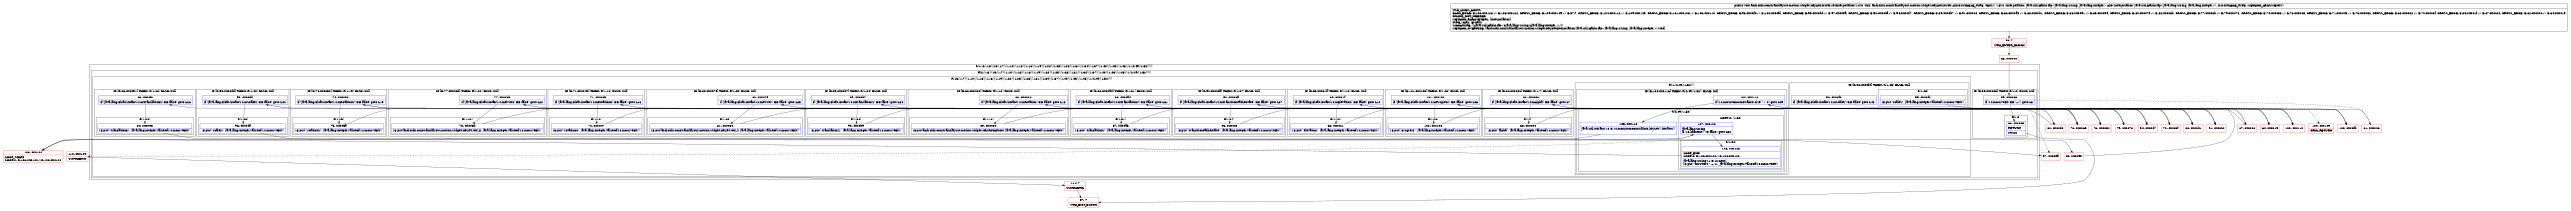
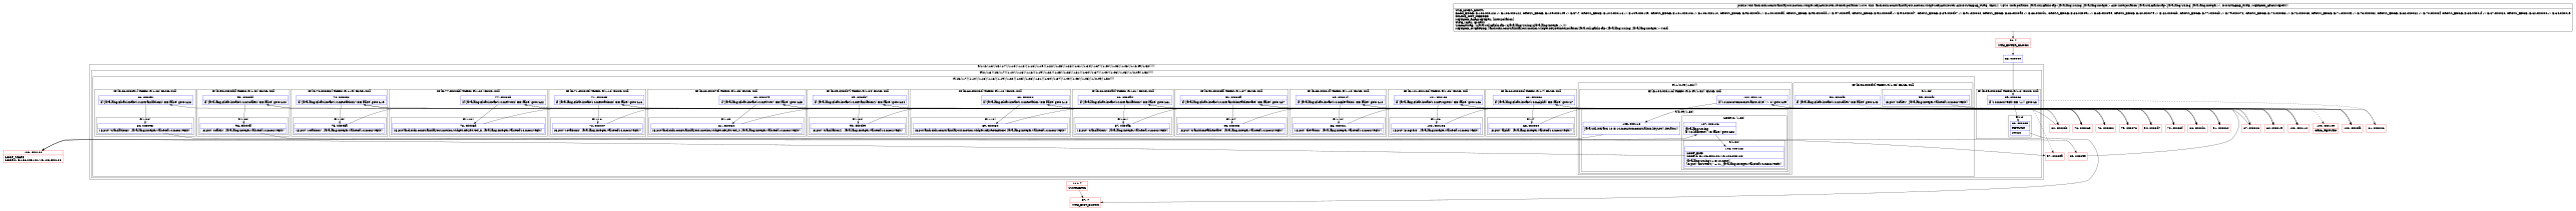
  digraph {
    node [color=blue shape=record]
    n1 [label="{60\:\ 0x0005|RETURN\l|return\l}"]
    n2 [label="{59\:\ 0x0003|if (r4.mCurveFit == (\-1)) goto L3\l}"]
    n3 [label="{63\:\ 0x000e|r5.put(\"alpha\", java.lang.Integer.valueOf(r4.mCurveFit))\l}"]
    n4 [label="{62\:\ 0x000c|if (java.lang.Float.isNaN(r4.mAlpha) == false) goto L7\l}"]
    n5 [label="{66\:\ 0x0021|r5.put(\"elevation\", java.lang.Integer.valueOf(r4.mCurveFit))\l}"]
    n6 [label="{65\:\ 0x001f|if (java.lang.Float.isNaN(r4.mElevation) == false) goto L10\l}"]
    n7 [label="{69\:\ 0x0034|r5.put(androidx.constraintlayout.motion.widget.Key.ROTATION, java.lang.Integer.valueOf(r4.mCurveFit))\l}"]
    n8 [label="{68\:\ 0x0032|if (java.lang.Float.isNaN(r4.mRotation) == false) goto L13\l}"]
    n9 [label="{72\:\ 0x0047|r5.put(\"rotationX\", java.lang.Integer.valueOf(r4.mCurveFit))\l}"]
    n10 [label="{71\:\ 0x0045|if (java.lang.Float.isNaN(r4.mRotationX) == false) goto L16\l}"]
    n11 [label="{96\:\ 0x00df|r5.put(\"scaleX\", java.lang.Integer.valueOf(r4.mCurveFit))\l}"]
    n12 [label="{95\:\ 0x00dd|if (java.lang.Float.isNaN(r4.mScaleX) == false) goto L40\l}"]
    n13 [label="{75\:\ 0x005a|r5.put(\"rotationY\", java.lang.Integer.valueOf(r4.mCurveFit))\l}"]
    n14 [label="{74\:\ 0x0058|if (java.lang.Float.isNaN(r4.mRotationY) == false) goto L19\l}"]
    n15 [label="{78\:\ 0x006d|r5.put(androidx.constraintlayout.motion.widget.Key.PIVOT_X, java.lang.Integer.valueOf(r4.mCurveFit))\l}"]
    n16 [label="{77\:\ 0x006b|if (java.lang.Float.isNaN(r4.mPivotX) == false) goto L22\l}"]
    n17 [label="{81\:\ 0x0080|r5.put(androidx.constraintlayout.motion.widget.Key.PIVOT_Y, java.lang.Integer.valueOf(r4.mCurveFit))\l}"]
    n18 [label="{80\:\ 0x007e|if (java.lang.Float.isNaN(r4.mPivotY) == false) goto L25\l}"]
    n19 [label="{84\:\ 0x0093|r5.put(\"translationX\", java.lang.Integer.valueOf(r4.mCurveFit))\l}"]
    n20 [label="{83\:\ 0x0091|if (java.lang.Float.isNaN(r4.mTranslationX) == false) goto L28\l}"]
    n21 [label="{87\:\ 0x00a6|r5.put(\"translationY\", java.lang.Integer.valueOf(r4.mCurveFit))\l}"]
    n22 [label="{86\:\ 0x00a4|if (java.lang.Float.isNaN(r4.mTranslationY) == false) goto L31\l}"]
    n23 [label="{90\:\ 0x00b9|r5.put(\"translationZ\", java.lang.Integer.valueOf(r4.mCurveFit))\l}"]
    n24 [label="{89\:\ 0x00b7|if (java.lang.Float.isNaN(r4.mTranslationZ) == false) goto L34\l}"]
    n25 [label="{93\:\ 0x00cc|r5.put(\"transitionPathRotate\", java.lang.Integer.valueOf(r4.mCurveFit))\l}"]
    n26 [label="{92\:\ 0x00ca|if (java.lang.Float.isNaN(r4.mTransitionPathRotate) == false) goto L37\l}"]
    n27 [label="{99\:\ 0x00f2|r5.put(\"scaleY\", java.lang.Integer.valueOf(r4.mCurveFit))\l}"]
    n28 [label="{98\:\ 0x00f0|if (java.lang.Float.isNaN(r4.mScaleY) == false) goto L43\l}"]
    n29 [label="{102\:\ 0x0105|r5.put(\"progress\", java.lang.Integer.valueOf(r4.mCurveFit))\l}"]
    n30 [label="{101\:\ 0x0103|if (java.lang.Float.isNaN(r4.mProgress) == false) goto L46\l}"]
    n31 [label="{108\:\ 0x0128|LOOP_END\lLOOP:0: B:106:0x0122\-\>B:108:0x0128\l|java.lang.String r1 = r0.next()\lr5.put(\"CUSTOM,\" + r1, java.lang.Integer.valueOf(r4.mCurveFit))\l}"]
    n32 [label="{107\:\ 0x0126|java.lang.String \lif (r0.hasNext() != false) goto L52\l}"]
    n33 [label="{105\:\ 0x0118|java.util.Iterator r0 = r4.mCustomConstraints.keySet().iterator()\l\l}"]
    n34 [label="{104\:\ 0x0116|if (r4.mCustomConstraints.size() \> 0) goto L49\l}"]
    n35 [color=red label="{57\:\ ?|MTH_EXIT_BLOCK\l}"]
    n36 [color=red label="{61\:\ 0x0006}"]
    n37 [color=red label="{64\:\ 0x0019}"]
    n38 [color=red label="{67\:\ 0x002c}"]
    n39 [color=red label="{70\:\ 0x003f}"]
    n40 [color=red label="{73\:\ 0x0052}"]
    n41 [color=red label="{76\:\ 0x0065}"]
    n42 [color=red label="{79\:\ 0x0078}"]
    n43 [color=red label="{82\:\ 0x008b}"]
    n44 [color=red label="{85\:\ 0x009e}"]
    n45 [color=red label="{88\:\ 0x00b1}"]
    n46 [color=red label="{91\:\ 0x00c4}"]
    n47 [color=red label="{94\:\ 0x00d7}"]
    n48 [color=red label="{97\:\ 0x00ea}"]
    n49 [color=red label="{100\:\ 0x00fd}"]
    n50 [color=red label="{103\:\ 0x0110}"]
    n51 [color=red label="{106\:\ 0x0122|LOOP_START\lLOOP:0: B:106:0x0122\-\>B:108:0x0128\l}"]
-   n52 [color=red label="{110\:\ 0x0149|SYNTHETIC\l}"]
    n53 [color=red label="{109\:\ 0x0149|ORIG_RETURN\l}"]
    n54 [color=red label="{111\:\ ?|SYNTHETIC\l}"]
    n55 [color=red label="{56\:\ ?|MTH_ENTER_BLOCK\l}"]
-   n56 [color=red label="{58\:\ 0x0000}"]
+   n56 [label="{58\:\ 0x0000}"]
    n57 [label="{public void androidx.constraintlayout.motion.widget.KeyAttributes.setInterpolation((r4v0 'this' androidx.constraintlayout.motion.widget.KeyAttributes A[IMMUTABLE_TYPE, THIS]), (r5v0 'interpolation' java.util.HashMap\<java.lang.String, java.lang.Integer\> A[D('interpolation' java.util.HashMap\<java.lang.String, java.lang.Integer\>), IMMUTABLE_TYPE, METHOD_ARGUMENT]))  | USE_LINES_HINTS\lBACK_EDGE: B:108:0x0128 \-\> B:106:0x0122, CROSS_EDGE: B:109:0x0149 \-\> B:57:?, CROSS_EDGE: B:104:0x0116 \-\> B:109:0x0149, CROSS_EDGE: B:101:0x0103 \-\> B:103:0x0110, CROSS_EDGE: B:98:0x00f0 \-\> B:100:0x00fd, CROSS_EDGE: B:95:0x00dd \-\> B:97:0x00ea, CROSS_EDGE: B:92:0x00ca \-\> B:94:0x00d7, CROSS_EDGE: B:89:0x00b7 \-\> B:91:0x00c4, CROSS_EDGE: B:86:0x00a4 \-\> B:88:0x00b1, CROSS_EDGE: B:83:0x0091 \-\> B:85:0x009e, CROSS_EDGE: B:80:0x007e \-\> B:82:0x008b, CROSS_EDGE: B:77:0x006b \-\> B:79:0x0078, CROSS_EDGE: B:74:0x0058 \-\> B:76:0x0065, CROSS_EDGE: B:71:0x0045 \-\> B:73:0x0052, CROSS_EDGE: B:68:0x0032 \-\> B:70:0x003f, CROSS_EDGE: B:65:0x001f \-\> B:67:0x002c, CROSS_EDGE: B:62:0x000c \-\> B:64:0x0019\lINLINE_NOT_NEEDED\lMETHOD_PARAMETERS: [interpolation]\lTYPE_VARS: EMPTY\lSIGNATURE: (Ljava\/util\/HashMap\<Ljava\/lang\/String;Ljava\/lang\/Integer;\>;)V\lMETHOD_OVERRIDE: [androidx.constraintlayout.motion.widget.Key.setInterpolation(java.util.HashMap\<java.lang.String, java.lang.Integer\>):void]\l}" color=""]
    subgraph cluster_1 {
      label="R(1:(2:(1:3)|(15:(1:7)|(1:10)|(1:13)|(1:16)|(1:19)|(1:22)|(1:25)|(1:28)|(1:31)|(1:34)|(1:37)|(1:40)|(1:43)|(1:46)|(1:(2:49|(1:52))))))"
      subgraph cluster_2 {
        label="R(2:(1:3)|(15:(1:7)|(1:10)|(1:13)|(1:16)|(1:19)|(1:22)|(1:25)|(1:28)|(1:31)|(1:34)|(1:37)|(1:40)|(1:43)|(1:46)|(1:(2:49|(1:52)))))"
        subgraph cluster_3 {
          label="IF [B:59:0x0003] THEN: R(1:3) ELSE: null"
          n2
          subgraph cluster_4 {
            label="R(1:3)"
            n1
          }
        }
        subgraph cluster_5 {
          label="R(15:(1:7)|(1:10)|(1:13)|(1:16)|(1:19)|(1:22)|(1:25)|(1:28)|(1:31)|(1:34)|(1:37)|(1:40)|(1:43)|(1:46)|(1:(2:49|(1:52))))"
          subgraph cluster_6 {
            label="IF [B:62:0x000c] THEN: R(1:7) ELSE: null"
            n4
            subgraph cluster_7 {
              label="R(1:7)"
              n3
            }
          }
          subgraph cluster_8 {
            label="IF [B:65:0x001f] THEN: R(1:10) ELSE: null"
            n6
            subgraph cluster_9 {
              label="R(1:10)"
              n5
            }
          }
          subgraph cluster_10 {
            label="IF [B:68:0x0032] THEN: R(1:13) ELSE: null"
            n8
            subgraph cluster_11 {
              label="R(1:13)"
              n7
            }
          }
          subgraph cluster_12 {
            label="IF [B:71:0x0045] THEN: R(1:16) ELSE: null"
            n10
            subgraph cluster_13 {
              label="R(1:16)"
              n9
            }
          }
          subgraph cluster_14 {
            label="IF [B:95:0x00dd] THEN: R(1:40) ELSE: null"
            n12
            subgraph cluster_15 {
              label="R(1:40)"
              n11
            }
          }
          subgraph cluster_16 {
            label="IF [B:74:0x0058] THEN: R(1:19) ELSE: null"
            n14
            subgraph cluster_17 {
              label="R(1:19)"
              n13
            }
          }
          subgraph cluster_18 {
            label="IF [B:77:0x006b] THEN: R(1:22) ELSE: null"
            n16
            subgraph cluster_19 {
              label="R(1:22)"
              n15
            }
          }
          subgraph cluster_20 {
            label="IF [B:80:0x007e] THEN: R(1:25) ELSE: null"
            n18
            subgraph cluster_21 {
              label="R(1:25)"
              n17
            }
          }
          subgraph cluster_22 {
            label="IF [B:83:0x0091] THEN: R(1:28) ELSE: null"
            n20
            subgraph cluster_23 {
              label="R(1:28)"
              n19
            }
          }
          subgraph cluster_24 {
            label="IF [B:86:0x00a4] THEN: R(1:31) ELSE: null"
            n22
            subgraph cluster_25 {
              label="R(1:31)"
              n21
            }
          }
          subgraph cluster_26 {
            label="IF [B:89:0x00b7] THEN: R(1:34) ELSE: null"
            n24
            subgraph cluster_27 {
              label="R(1:34)"
              n23
            }
          }
          subgraph cluster_28 {
            label="IF [B:92:0x00ca] THEN: R(1:37) ELSE: null"
            n26
            subgraph cluster_29 {
              label="R(1:37)"
              n25
            }
          }
          subgraph cluster_30 {
            label="IF [B:98:0x00f0] THEN: R(1:43) ELSE: null"
            n28
            subgraph cluster_31 {
              label="R(1:43)"
              n27
            }
          }
          subgraph cluster_32 {
            label="IF [B:101:0x0103] THEN: R(1:46) ELSE: null"
            n30
            subgraph cluster_33 {
              label="R(1:46)"
              n29
            }
          }
          subgraph cluster_34 {
            label="R(1:(2:49|(1:52)))"
            subgraph cluster_35 {
              label="IF [B:104:0x0116] THEN: R(2:49|(1:52)) ELSE: null"
              n34
              subgraph cluster_36 {
                label="R(2:49|(1:52))"
                n33
                subgraph cluster_37 {
                  label="LOOP:0: (1:52)"
                  n32
                  subgraph cluster_38 {
                    label="R(1:52)"
                    n31
                  }
                }
              }
            }
          }
        }
      }
    }
    n1 -> n35
    n2 -> n1
    n2 -> n36 [style=dashed]
    n3 -> n37
    n4 -> n3
    n4 -> n37 [style=dashed]
    n5 -> n38
    n6 -> n5
    n6 -> n38 [style=dashed]
    n7 -> n39
    n8 -> n7
    n8 -> n39 [style=dashed]
    n9 -> n40
    n10 -> n9
    n10 -> n40 [style=dashed]
    n11 -> n48
    n12 -> n11
    n12 -> n48 [style=dashed]
    n13 -> n41
    n14 -> n13
    n14 -> n41 [style=solid]
    n15 -> n42
    n16 -> n15
    n16 -> n42 [style=dashed]
    n17 -> n43
    n18 -> n17
    n18 -> n43 [style=dashed]
    n19 -> n44
    n20 -> n19
    n21 -> n45
    n22 -> n21
    n22 -> n45 [style=dashed]
    n23 -> n46
    n24 -> n23
    n24 -> n46 [style=dashed]
    n25 -> n47
    n26 -> n25
    n26 -> n47 [style=dashed]
    n27 -> n49
    n28 -> n49 [style=dashed]
    n29 -> n50
    n30 -> n29
    n30 -> n50 [style=dashed]
    n31 -> n51
    n32 -> n31
-   n32 -> n52 [style=dashed]
    n33 -> n51
    n34 -> n33
    n34 -> n53 [style=dashed]
    n36 -> n4
    n37 -> n6
    n38 -> n8
    n39 -> n10
    n40 -> n14
    n41 -> n16
    n42 -> n18
    n43 -> n20
    n44 -> n22
    n45 -> n24
    n46 -> n26
    n47 -> n12
    n49 -> n30
    n50 -> n34
    n51 -> n32
-   n52 -> n54
    n54 -> n35
    n55 -> n56
    n56 -> n2
    n57 -> n55
  }
